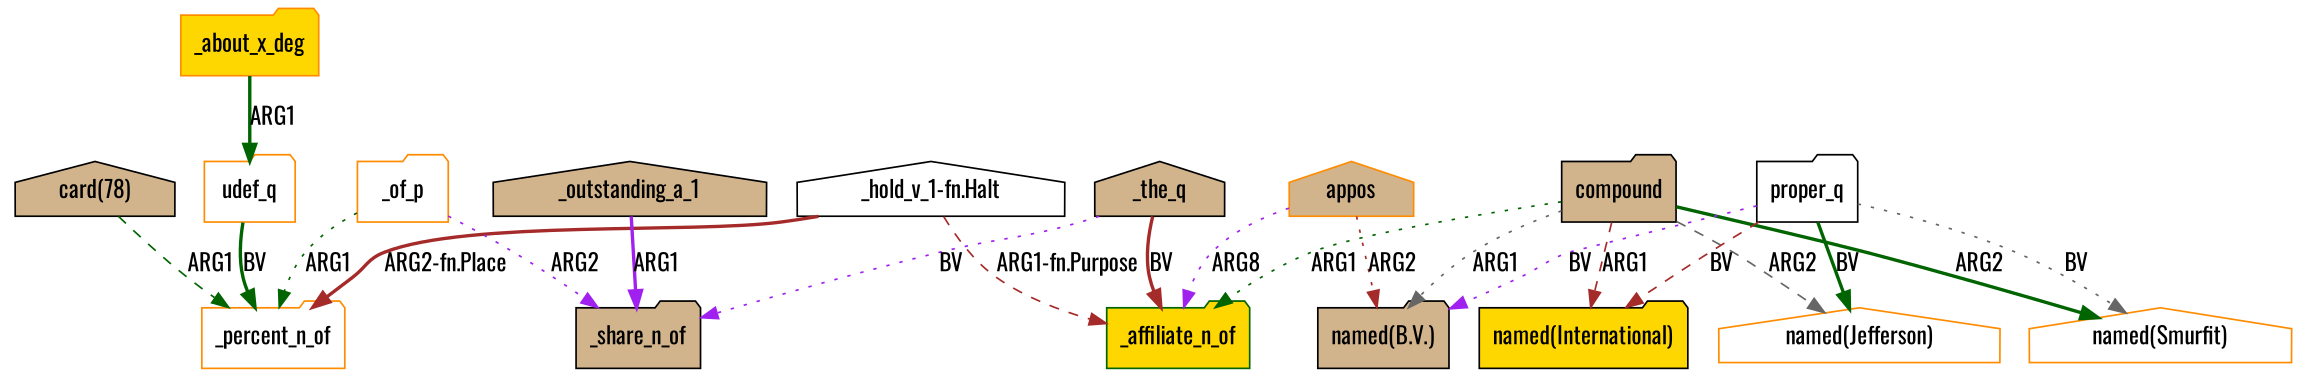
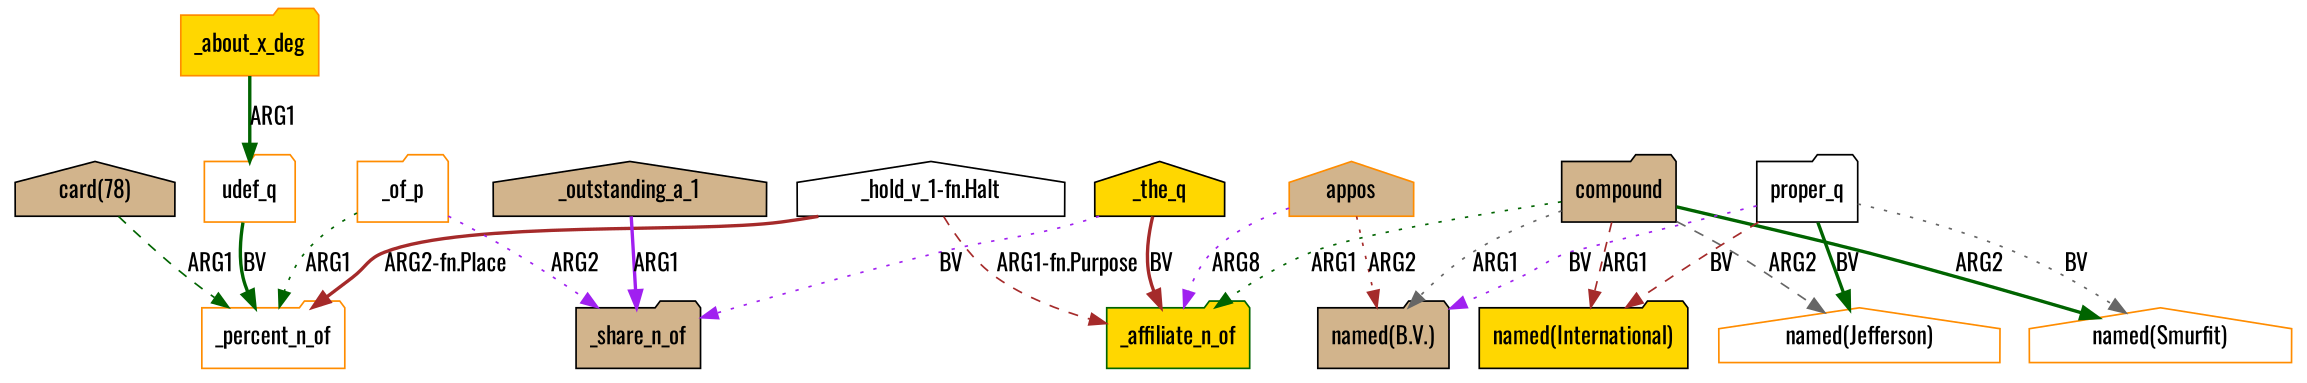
  digraph {
    fontname=Oswald
    node [color=black fillcolor=white fontname=Oswald shape=folder style=filled]
    edge [color=darkgreen fontname=Oswald style=dotted]
    "_hold_v_1-fn.Halt" [shape=house]
    _percent_n_of [color=darkorange]
    _affiliate_n_of [color=darkgreen fillcolor=gold]
    appos [color=darkorange fillcolor=tan shape=house]
    "named(B.V.)" [fillcolor=tan]
    compound [fillcolor=tan]
    "named(Smurfit)" [color=darkorange shape=house]
    "named(International)" [fillcolor=gold]
    "named(Jefferson)" [color=darkorange shape=house]
-   _the_q [fillcolor=tan shape=house]
+   _the_q [fillcolor=gold shape=house]
    _share_n_of [fillcolor=tan]
    proper_q
    _of_p [color=darkorange]
    _about_x_deg [color=darkorange fillcolor=gold]
    udef_q [color=darkorange]
    _outstanding_a_1 [fillcolor=tan shape=house]
    "card(78)" [fillcolor=tan shape=house]
    "_hold_v_1-fn.Halt" -> _percent_n_of [color=brown label="ARG2-fn.Place" style=bold]
    "_hold_v_1-fn.Halt" -> _affiliate_n_of [color=brown label="ARG1-fn.Purpose" style=dashed]
    appos -> _affiliate_n_of [color=purple label=ARG8]
    appos -> "named(B.V.)" [color=brown label=ARG2]
    compound -> _affiliate_n_of [label=ARG1]
    compound -> "named(B.V.)" [color=gray40 label=ARG1]
    compound -> "named(Smurfit)" [label=ARG2 style=bold]
    compound -> "named(International)" [color=brown label=ARG1 style=dashed]
    compound -> "named(Jefferson)" [color=gray40 label=ARG2 style=dashed]
    _the_q -> _affiliate_n_of [color=brown label=BV style=bold]
    _the_q -> _share_n_of [color=purple label=BV]
    proper_q -> "named(B.V.)" [color=purple label=BV]
    proper_q -> "named(Smurfit)" [color=gray40 label=BV]
    proper_q -> "named(International)" [color=brown label=BV style=dashed]
    proper_q -> "named(Jefferson)" [label=BV style=bold]
    _of_p -> _percent_n_of [label=ARG1]
    _of_p -> _share_n_of [color=purple label=ARG2]
    _about_x_deg -> udef_q [label=ARG1 style=bold]
    udef_q -> _percent_n_of [label=BV style=bold]
    _outstanding_a_1 -> _share_n_of [color=purple label=ARG1 style=bold]
    "card(78)" -> _percent_n_of [label=ARG1 style=dashed]
  }
